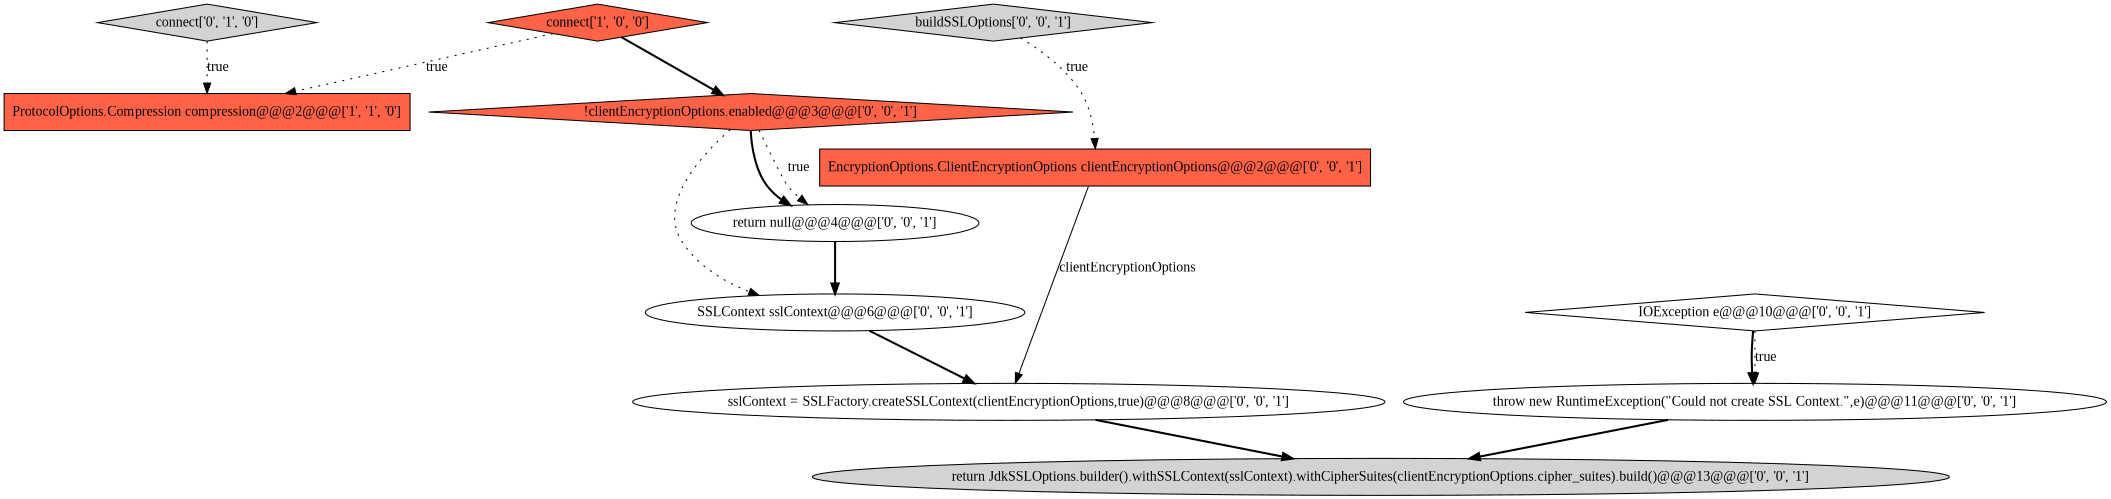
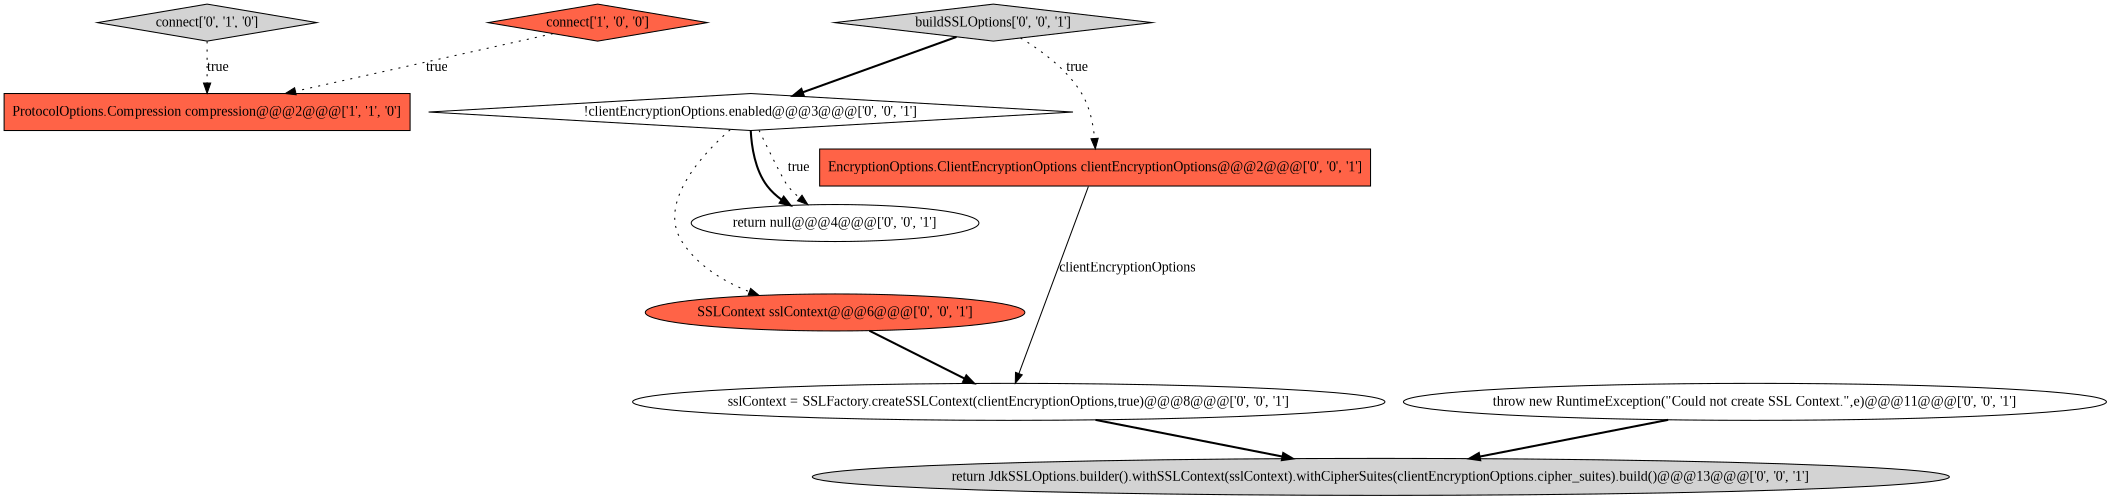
  digraph {
    fontname="Liberation Serif"
    node [fillcolor=white fontname="Liberation Serif" shape=diamond style=filled]
    edge [fontname="Liberation Serif" style=bold]
    n1 [fillcolor=tomato label="connect['1', '0', '0']"]
    n2 [fillcolor=tomato label="ProtocolOptions.Compression compression@@@2@@@['1', '1', '0']" shape=box]
    n3 [fillcolor=lightgray label="return JdkSSLOptions.builder().withSSLContext(sslContext).withCipherSuites(clientEncryptionOptions.cipher_suites).build()@@@13@@@['0', '0', '1']" shape=ellipse]
-   n4 [fillcolor=tomato label="!clientEncryptionOptions.enabled@@@3@@@['0', '0', '1']"]
-   n5 [label="SSLContext sslContext@@@6@@@['0', '0', '1']" shape=ellipse]
+   n4 [label="!clientEncryptionOptions.enabled@@@3@@@['0', '0', '1']"]
+   n5 [fillcolor=tomato label="SSLContext sslContext@@@6@@@['0', '0', '1']" shape=ellipse]
    n6 [label="return null@@@4@@@['0', '0', '1']" shape=ellipse]
    n7 [label="sslContext = SSLFactory.createSSLContext(clientEncryptionOptions,true)@@@8@@@['0', '0', '1']" shape=ellipse]
    n8 [fillcolor=lightgray label="connect['0', '1', '0']"]
    n9 [fillcolor=lightgray label="buildSSLOptions['0', '0', '1']"]
    n10 [fillcolor=tomato label="EncryptionOptions.ClientEncryptionOptions clientEncryptionOptions@@@2@@@['0', '0', '1']" shape=box]
-   n11 [label="IOException e@@@10@@@['0', '0', '1']"]
    n12 [label="throw new RuntimeException(\"Could not create SSL Context.\",e)@@@11@@@['0', '0', '1']" shape=ellipse]
    n1 -> n2 [label=true style=dotted]
    n4 -> n5 [style=dotted]
    n4 -> n6
    n4 -> n6 [label=true style=dotted]
    n5 -> n7
-   n6 -> n5
    n7 -> n3
    n8 -> n2 [label=true style=dotted]
-   n1 -> n4
+   n9 -> n4
    n9 -> n10 [label=true style=dotted]
    n10 -> n7 [label=clientEncryptionOptions style=solid]
-   n11 -> n12
-   n11 -> n12 [label=true style=dotted]
    n12 -> n3
  }
